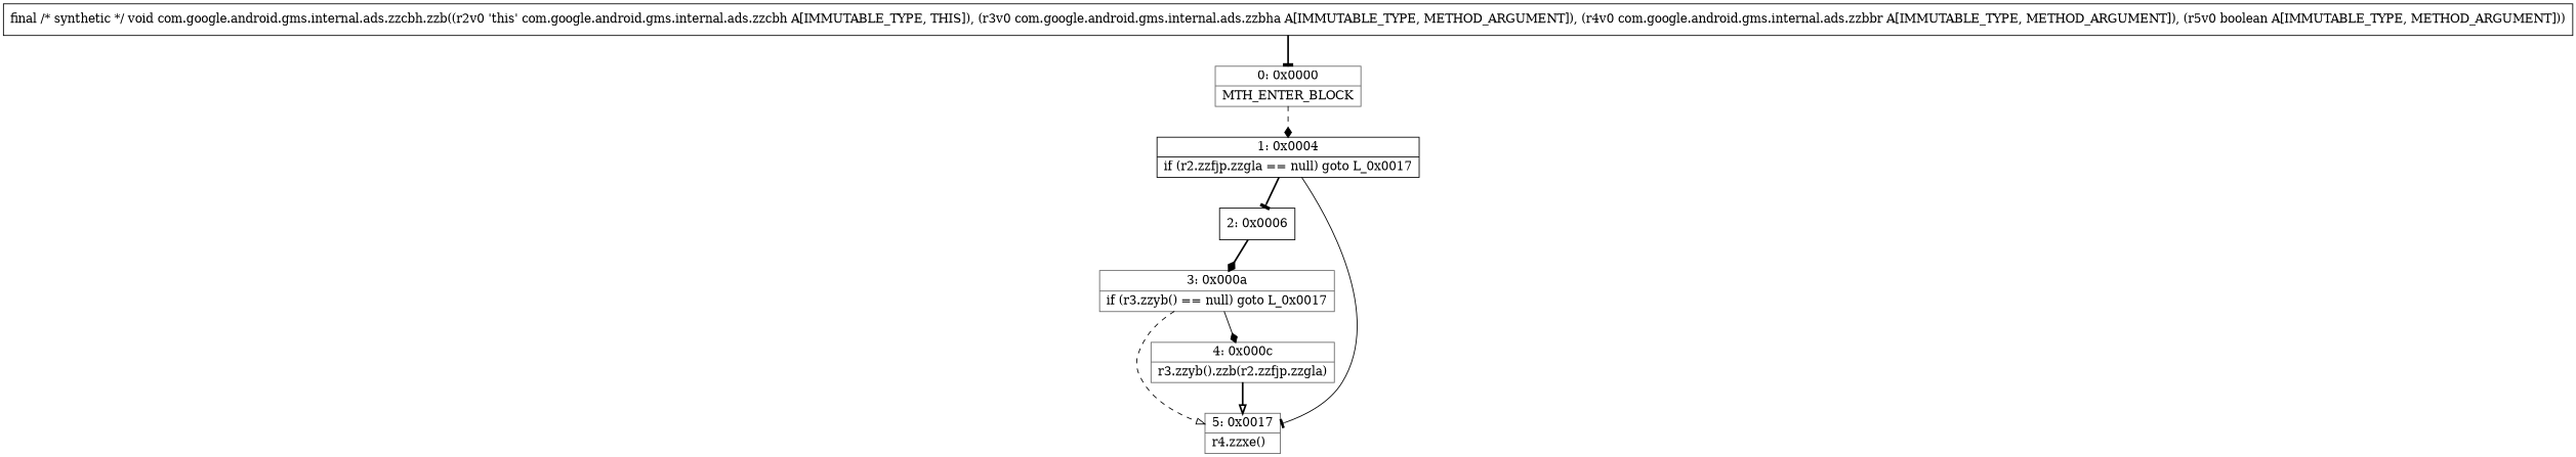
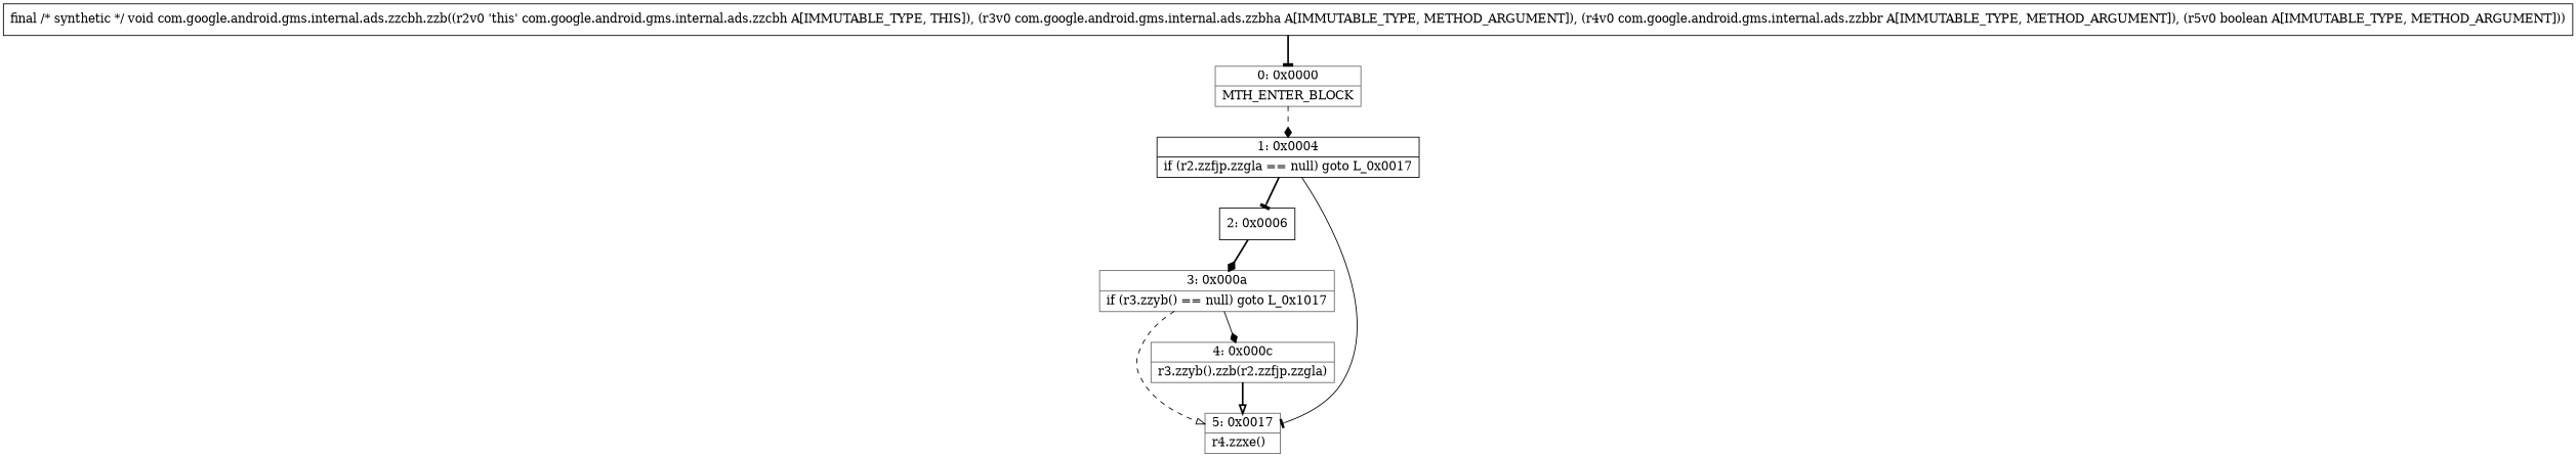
  digraph {
    node [color=gray40 shape=record]
    edge [arrowhead=diamond style=bold]
    n1 [label="{0\:\ 0x0000|MTH_ENTER_BLOCK\l}"]
    n2 [color=black label="{1\:\ 0x0004|if (r2.zzfjp.zzgla == null) goto L_0x0017\l}"]
    n3 [color=black label="{2\:\ 0x0006}"]
    n4 [label="{5\:\ 0x0017|r4.zzxe()\l}"]
-   n5 [label="{3\:\ 0x000a|if (r3.zzyb() == null) goto L_0x0017\l}"]
+   n5 [label="{3\:\ 0x000a|if (r3.zzyb() == null) goto L_0x1017\l}"]
    n6 [label="{4\:\ 0x000c|r3.zzyb().zzb(r2.zzfjp.zzgla)\l}"]
    n7 [color=black label="{final \/* synthetic *\/ void com.google.android.gms.internal.ads.zzcbh.zzb((r2v0 'this' com.google.android.gms.internal.ads.zzcbh A[IMMUTABLE_TYPE, THIS]), (r3v0 com.google.android.gms.internal.ads.zzbha A[IMMUTABLE_TYPE, METHOD_ARGUMENT]), (r4v0 com.google.android.gms.internal.ads.zzbbr A[IMMUTABLE_TYPE, METHOD_ARGUMENT]), (r5v0 boolean A[IMMUTABLE_TYPE, METHOD_ARGUMENT])) }"]
    n1 -> n2 [style=dashed]
    n2 -> n3 [arrowhead=tee]
    n2 -> n4 [arrowhead=tee style=solid]
    n3 -> n5
    n5 -> n4 [arrowhead=onormal style=dashed]
    n5 -> n6 [style=solid]
    n6 -> n4 [arrowhead=onormal]
    n7 -> n1 [arrowhead=tee]
  }
